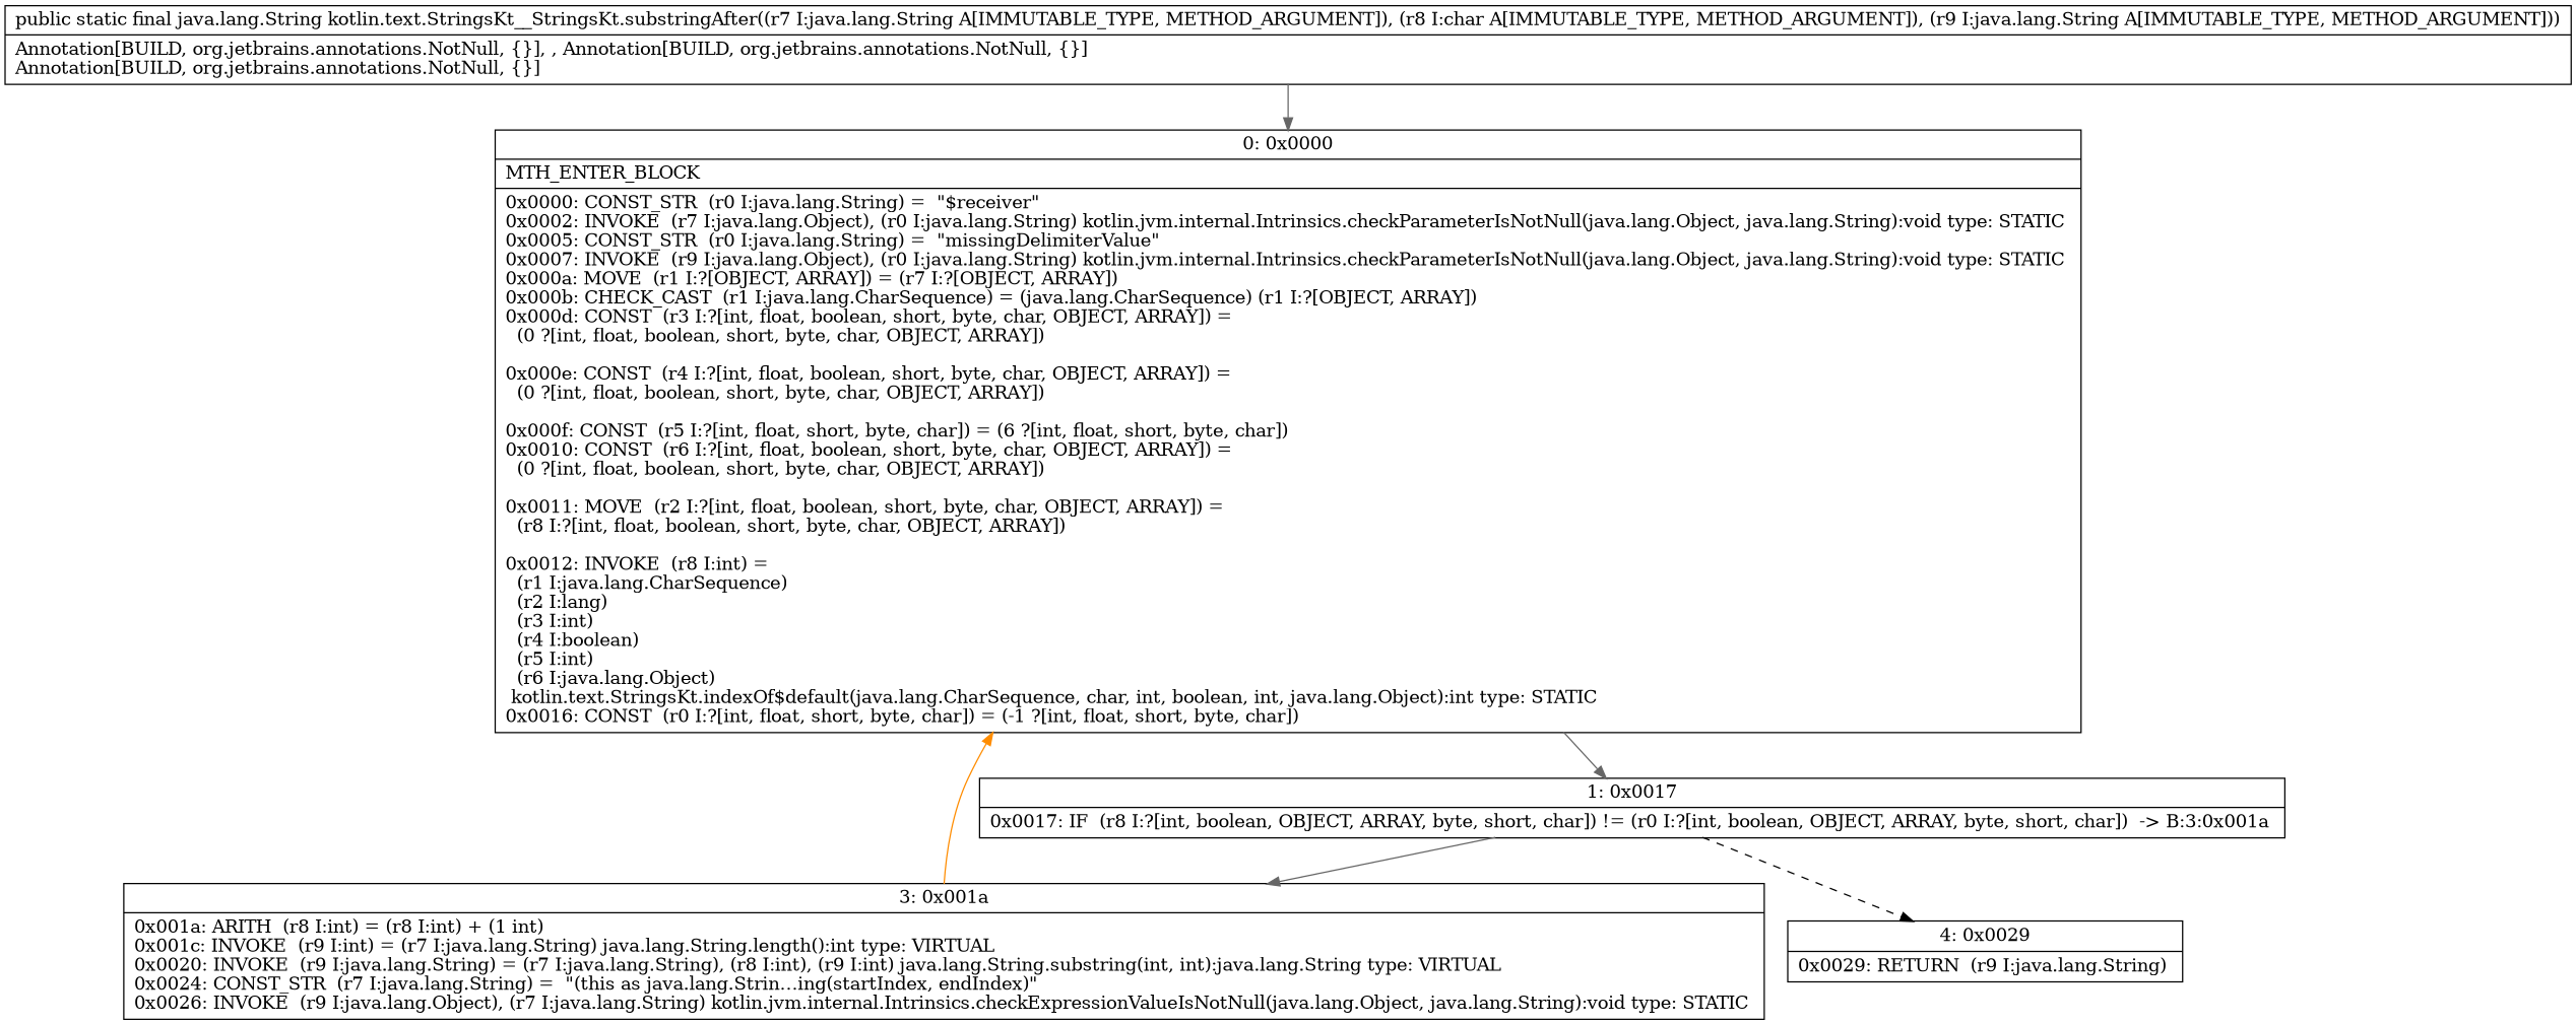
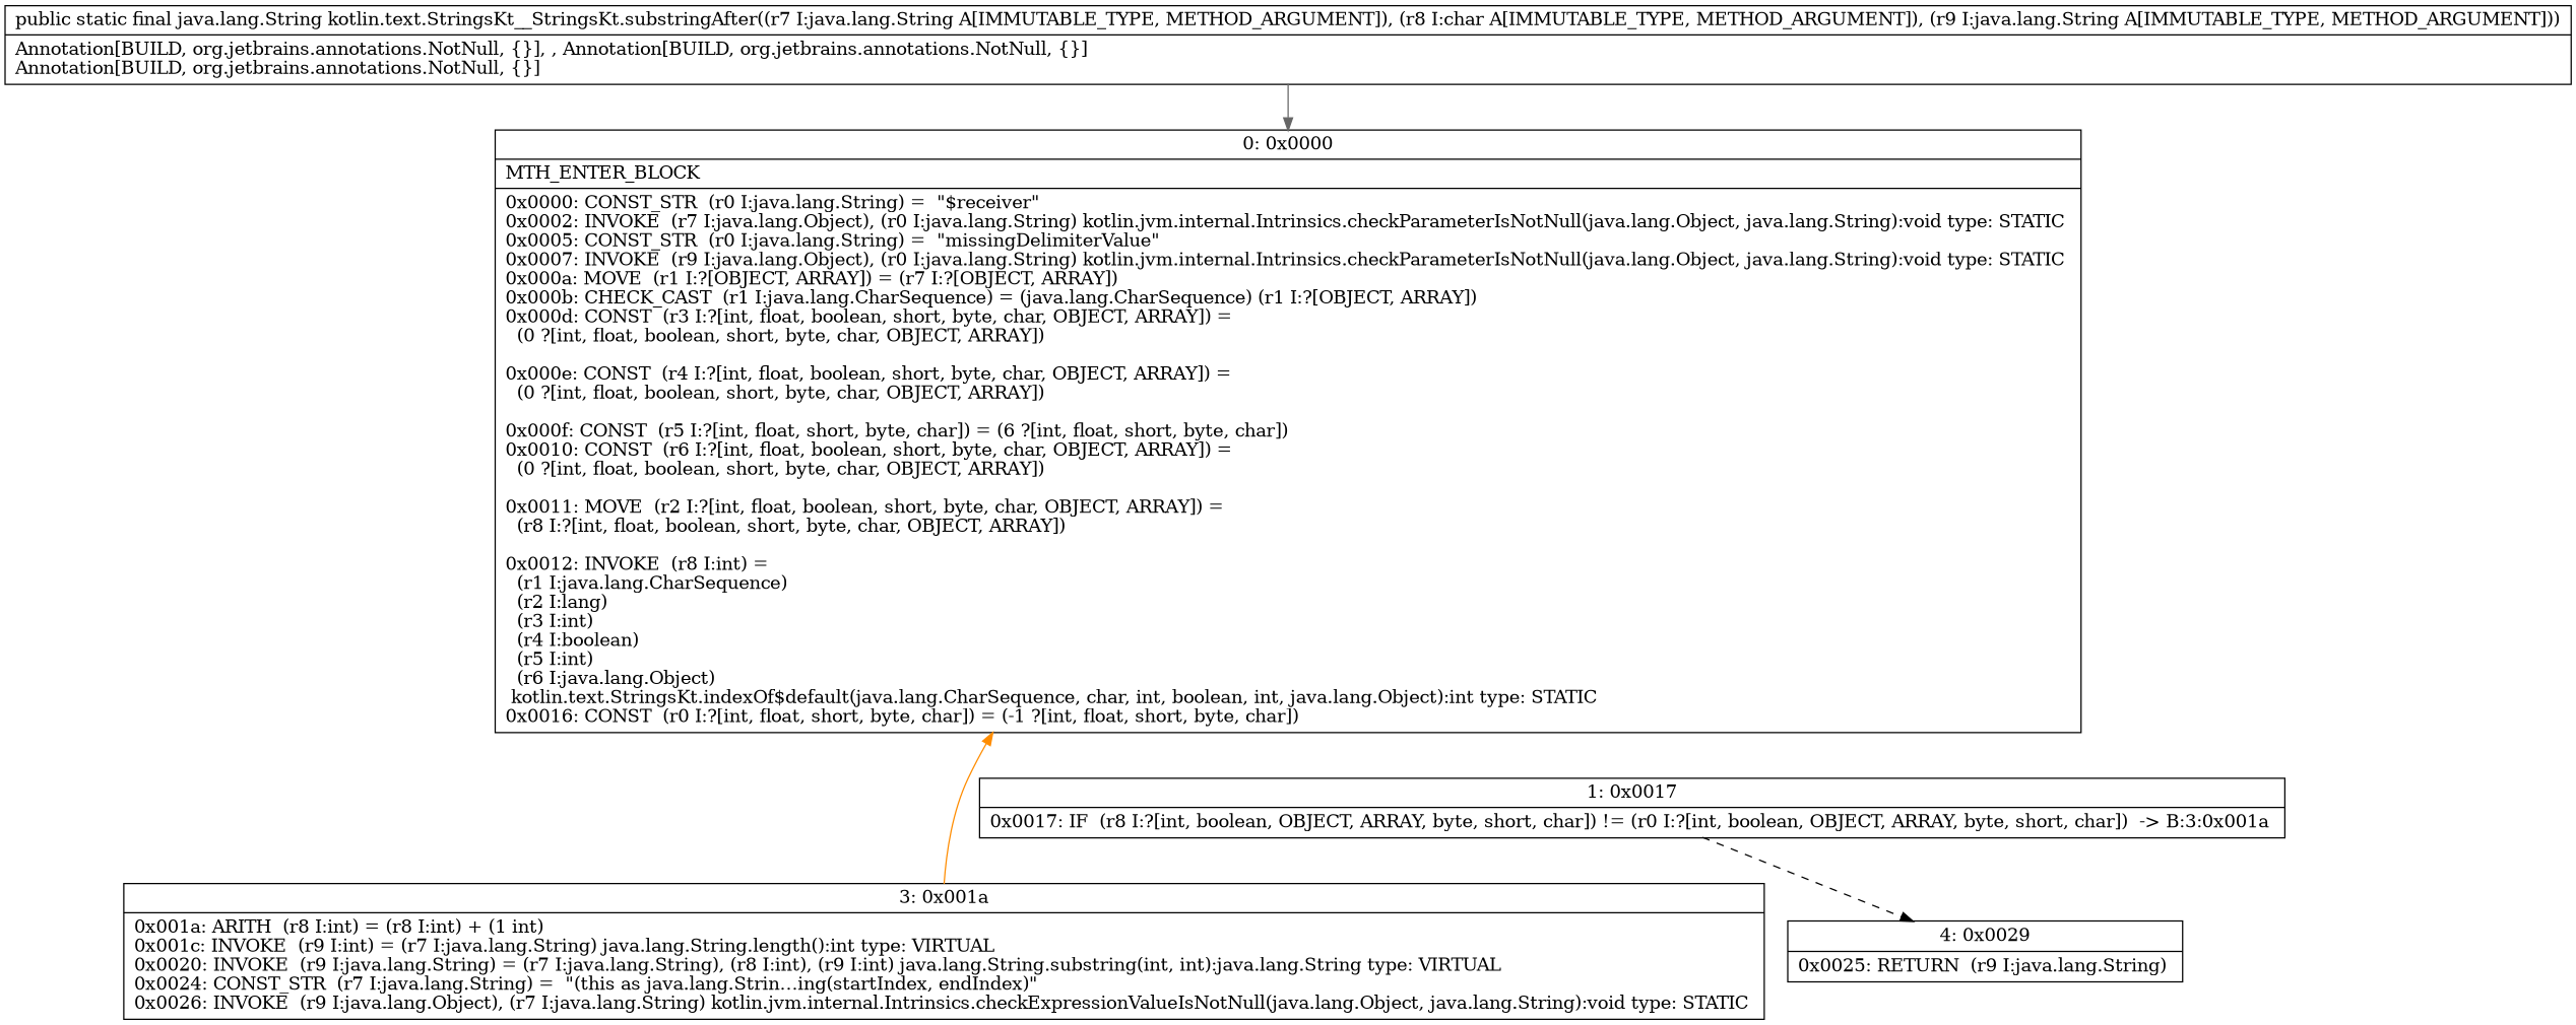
  digraph {
    node [shape=record]
    edge [color=gray40]
    n1 [label="{0\:\ 0x0000|MTH_ENTER_BLOCK\l|0x0000: CONST_STR  (r0 I:java.lang.String) =  \"$receiver\" \l0x0002: INVOKE  (r7 I:java.lang.Object), (r0 I:java.lang.String) kotlin.jvm.internal.Intrinsics.checkParameterIsNotNull(java.lang.Object, java.lang.String):void type: STATIC \l0x0005: CONST_STR  (r0 I:java.lang.String) =  \"missingDelimiterValue\" \l0x0007: INVOKE  (r9 I:java.lang.Object), (r0 I:java.lang.String) kotlin.jvm.internal.Intrinsics.checkParameterIsNotNull(java.lang.Object, java.lang.String):void type: STATIC \l0x000a: MOVE  (r1 I:?[OBJECT, ARRAY]) = (r7 I:?[OBJECT, ARRAY]) \l0x000b: CHECK_CAST  (r1 I:java.lang.CharSequence) = (java.lang.CharSequence) (r1 I:?[OBJECT, ARRAY]) \l0x000d: CONST  (r3 I:?[int, float, boolean, short, byte, char, OBJECT, ARRAY]) = \l  (0 ?[int, float, boolean, short, byte, char, OBJECT, ARRAY])\l \l0x000e: CONST  (r4 I:?[int, float, boolean, short, byte, char, OBJECT, ARRAY]) = \l  (0 ?[int, float, boolean, short, byte, char, OBJECT, ARRAY])\l \l0x000f: CONST  (r5 I:?[int, float, short, byte, char]) = (6 ?[int, float, short, byte, char]) \l0x0010: CONST  (r6 I:?[int, float, boolean, short, byte, char, OBJECT, ARRAY]) = \l  (0 ?[int, float, boolean, short, byte, char, OBJECT, ARRAY])\l \l0x0011: MOVE  (r2 I:?[int, float, boolean, short, byte, char, OBJECT, ARRAY]) = \l  (r8 I:?[int, float, boolean, short, byte, char, OBJECT, ARRAY])\l \l0x0012: INVOKE  (r8 I:int) = \l  (r1 I:java.lang.CharSequence)\l  (r2 I:lang)\l  (r3 I:int)\l  (r4 I:boolean)\l  (r5 I:int)\l  (r6 I:java.lang.Object)\l kotlin.text.StringsKt.indexOf$default(java.lang.CharSequence, char, int, boolean, int, java.lang.Object):int type: STATIC \l0x0016: CONST  (r0 I:?[int, float, short, byte, char]) = (\-1 ?[int, float, short, byte, char]) \l}"]
    n2 [label="{1\:\ 0x0017|0x0017: IF  (r8 I:?[int, boolean, OBJECT, ARRAY, byte, short, char]) != (r0 I:?[int, boolean, OBJECT, ARRAY, byte, short, char])  \-\> B:3:0x001a \l}"]
    n3 [label="{3\:\ 0x001a|0x001a: ARITH  (r8 I:int) = (r8 I:int) + (1 int) \l0x001c: INVOKE  (r9 I:int) = (r7 I:java.lang.String) java.lang.String.length():int type: VIRTUAL \l0x0020: INVOKE  (r9 I:java.lang.String) = (r7 I:java.lang.String), (r8 I:int), (r9 I:int) java.lang.String.substring(int, int):java.lang.String type: VIRTUAL \l0x0024: CONST_STR  (r7 I:java.lang.String) =  \"(this as java.lang.Strin…ing(startIndex, endIndex)\" \l0x0026: INVOKE  (r9 I:java.lang.Object), (r7 I:java.lang.String) kotlin.jvm.internal.Intrinsics.checkExpressionValueIsNotNull(java.lang.Object, java.lang.String):void type: STATIC \l}"]
-   n4 [label="{4\:\ 0x0029|0x0029: RETURN  (r9 I:java.lang.String) \l}"]
+   n4 [label="{4\:\ 0x0029|0x0025: RETURN  (r9 I:java.lang.String) \l}"]
    n5 [label="{public static final java.lang.String kotlin.text.StringsKt__StringsKt.substringAfter((r7 I:java.lang.String A[IMMUTABLE_TYPE, METHOD_ARGUMENT]), (r8 I:char A[IMMUTABLE_TYPE, METHOD_ARGUMENT]), (r9 I:java.lang.String A[IMMUTABLE_TYPE, METHOD_ARGUMENT]))  | Annotation[BUILD, org.jetbrains.annotations.NotNull, \{\}], , Annotation[BUILD, org.jetbrains.annotations.NotNull, \{\}]\lAnnotation[BUILD, org.jetbrains.annotations.NotNull, \{\}]\l}"]
-   n1 -> n2
-   n2 -> n3
    n2 -> n4 [color=black style=dashed]
    n3 -> n1 [color=darkorange]
    n5 -> n1
  }
